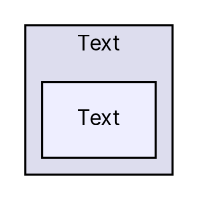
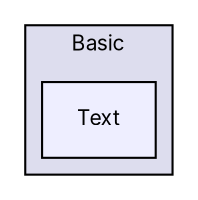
  digraph {
    compound=true
    fontname=Inter
    n1 [fillcolor="#eeeeff" fontname=Inter fontsize=10 label=Text pencolor=black shape=box style=filled]
    subgraph cluster_1 {
      bgcolor="#ddddee"
      fontsize=10
-     label=Text
+     label=Basic
      pencolor=black
      n1
    }
  }
